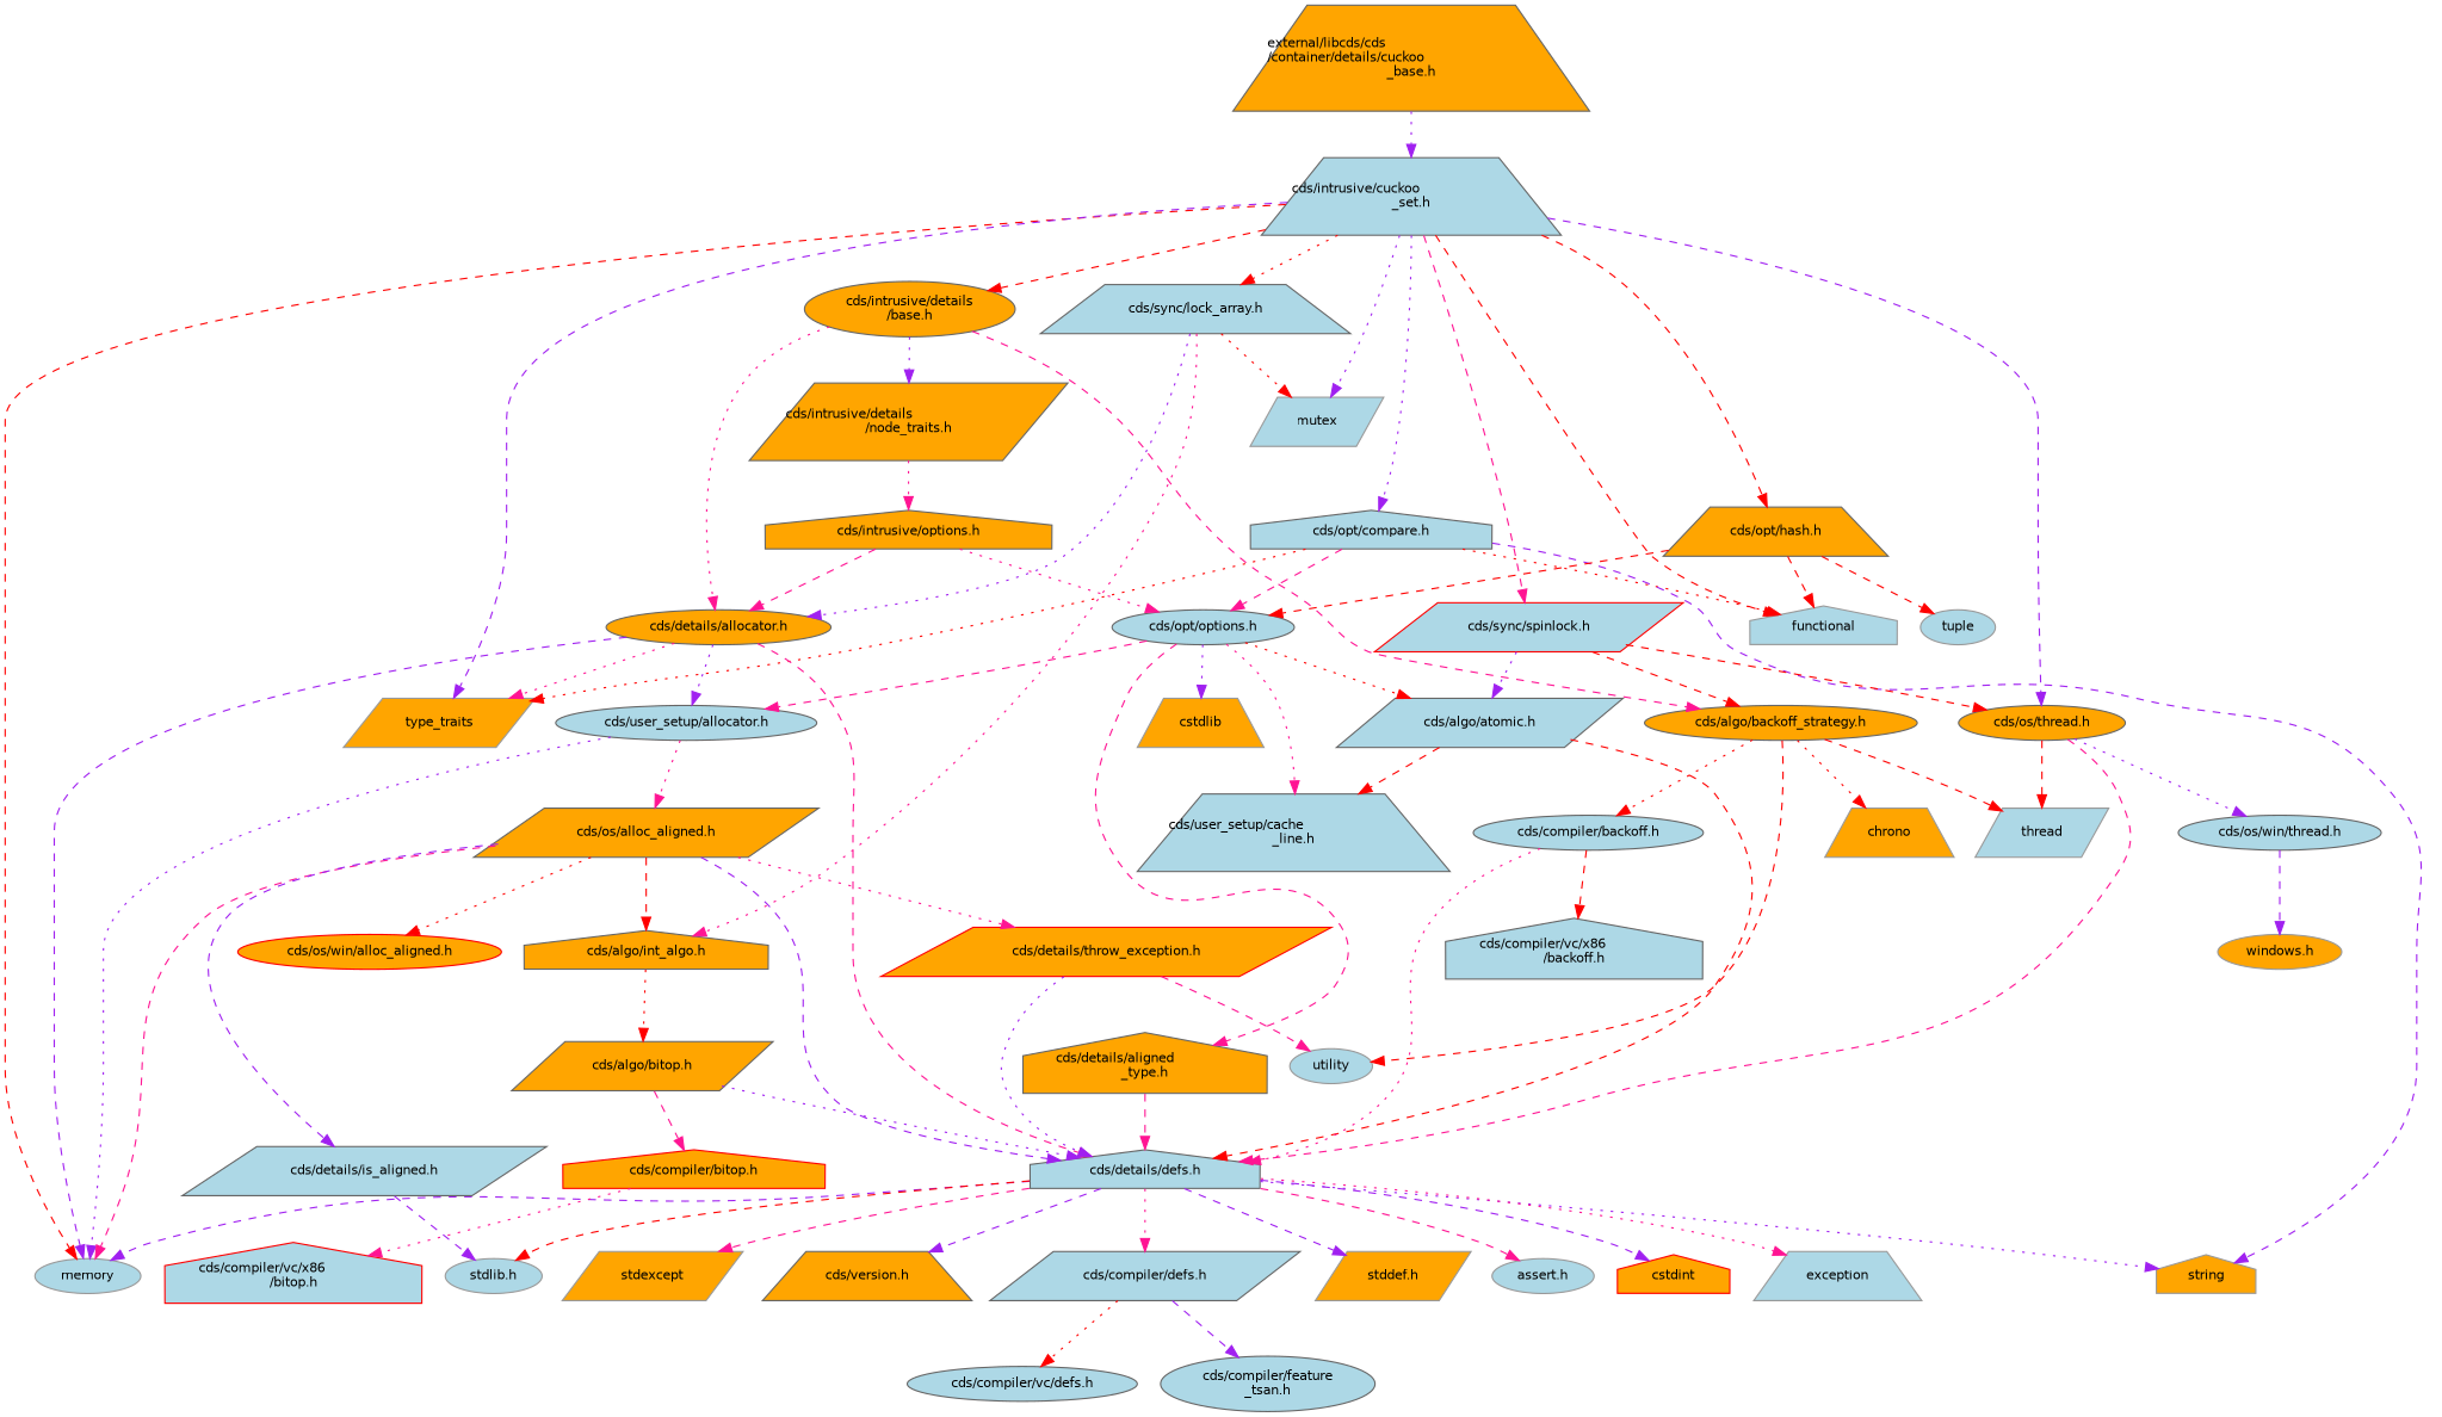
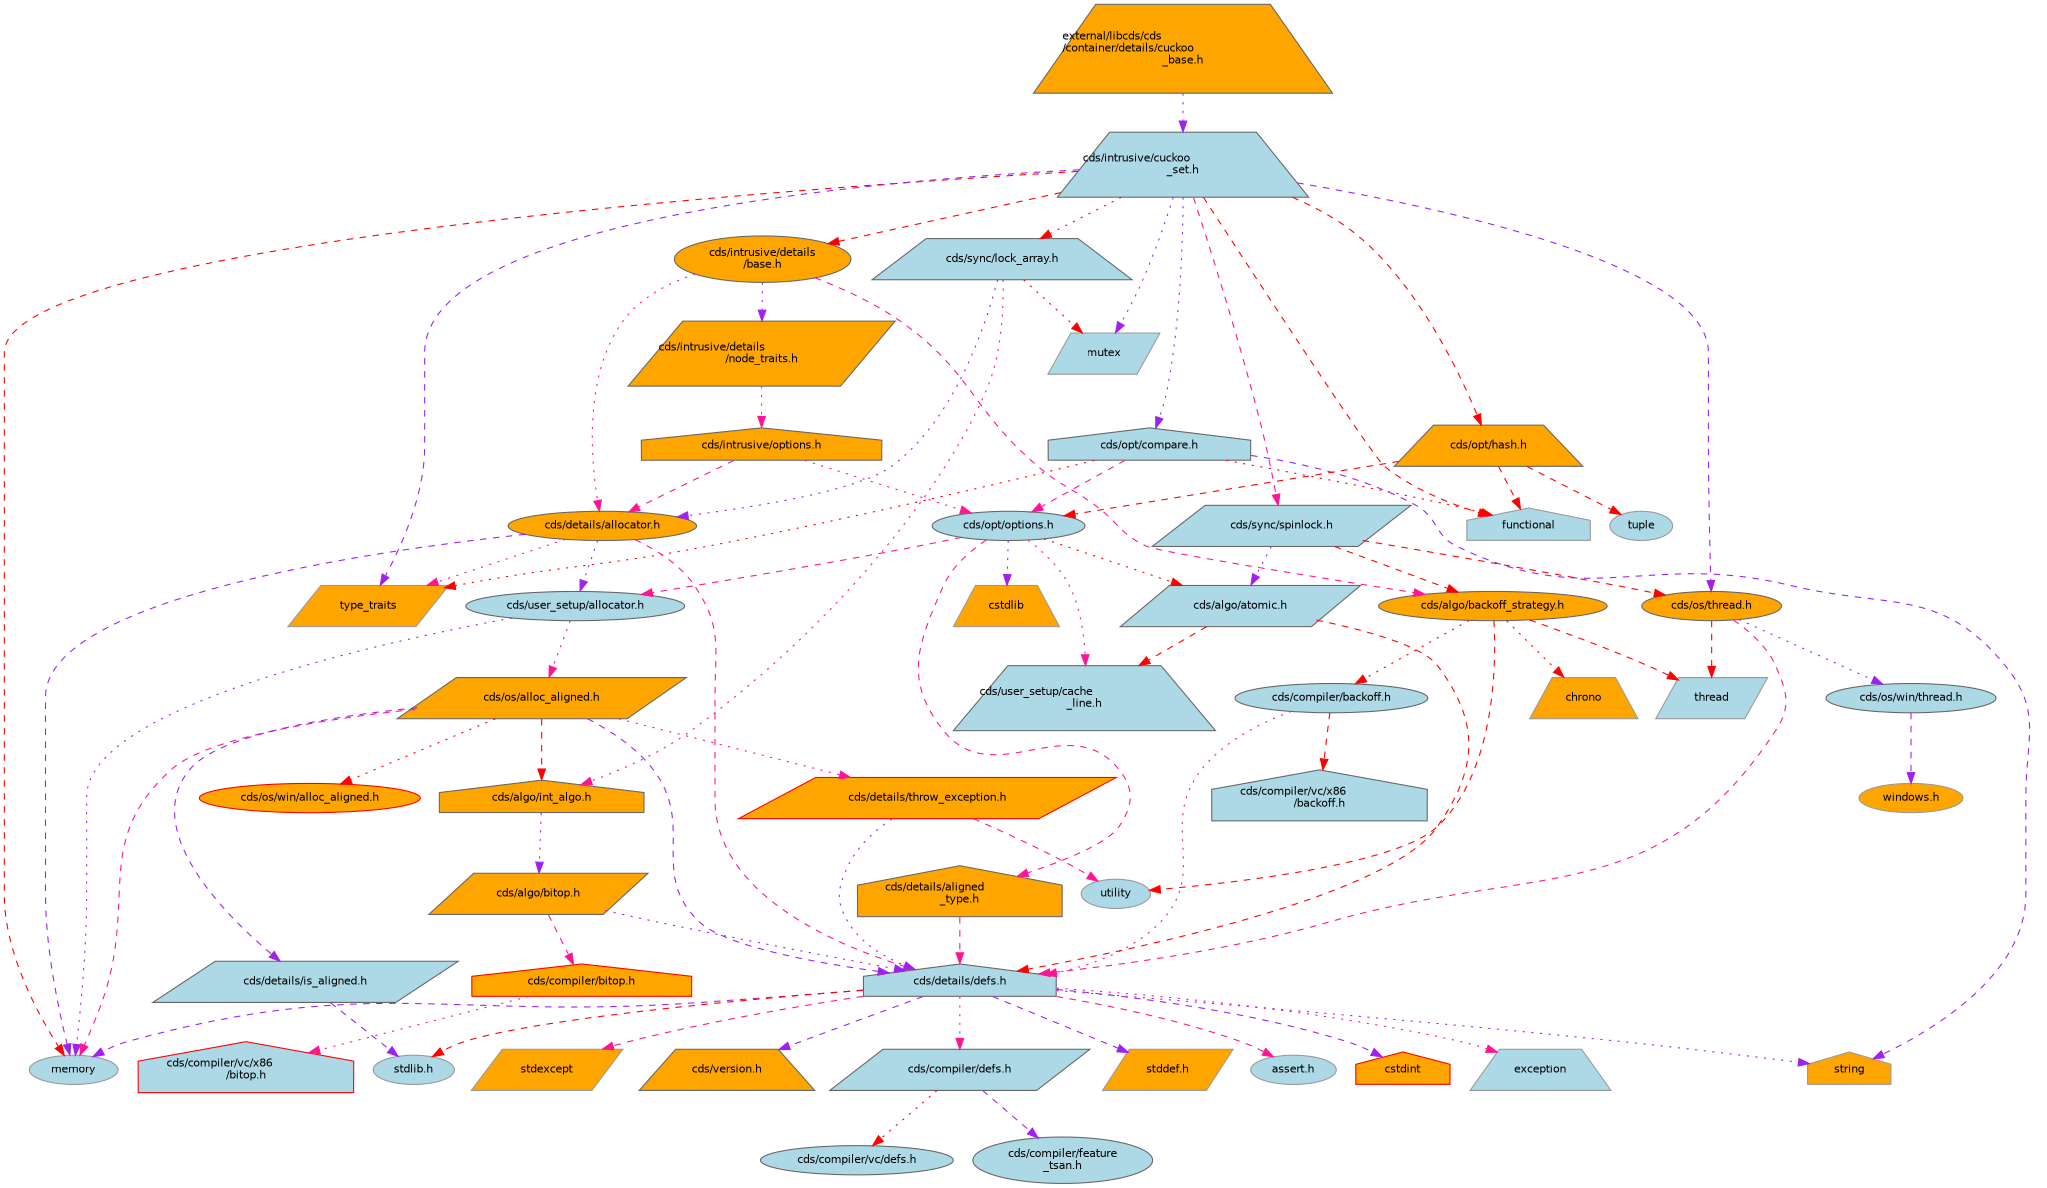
  digraph {
    node [color=grey40 fillcolor=lightblue fontname=Helvetica fontsize=10 shape=ellipse style=filled]
    edge [color=red fontname=Helvetica fontsize=10 labelfontname=Helvetica labelfontsize=10 style=dashed]
    n1 [color=gray40 fillcolor=orange fontcolor=black height=0.2 label="external/libcds/cds\l/container/details/cuckoo\l_base.h" shape=trapezium width=0.4]
    n2 [height=0.2 label="cds/intrusive/cuckoo\l_set.h" shape=trapezium width=0.4]
    n3 [color=grey60 height=0.2 label=memory width=0.4]
    n4 [color=grey60 fillcolor=orange height=0.2 label=type_traits shape=parallelogram width=0.4]
    n5 [color=grey60 height=0.2 label=mutex shape=parallelogram width=0.4]
    n6 [color=grey60 height=0.2 label=functional shape=house width=0.4]
    n7 [fillcolor=orange height=0.2 label="cds/intrusive/details\l/base.h" width=0.4]
    n8 [height=0.2 label="cds/opt/compare.h" shape=house width=0.4]
    n9 [fillcolor=orange height=0.2 label="cds/opt/hash.h" shape=trapezium width=0.4]
    n10 [height=0.2 label="cds/sync/lock_array.h" shape=trapezium width=0.4]
    n11 [fillcolor=orange height=0.2 label="cds/os/thread.h" width=0.4]
-   n12 [color=red height=0.2 label="cds/sync/spinlock.h" shape=parallelogram width=0.4]
+   n12 [height=0.2 label="cds/sync/spinlock.h" shape=parallelogram width=0.4]
    n13 [fillcolor=orange height=0.2 label="cds/intrusive/details\l/node_traits.h" shape=parallelogram width=0.4]
    n14 [fillcolor=orange height=0.2 label="cds/details/allocator.h" width=0.4]
    n15 [fillcolor=orange height=0.2 label="cds/algo/backoff_strategy.h" width=0.4]
    n16 [height=0.2 label="cds/opt/options.h" width=0.4]
    n17 [color=grey60 fillcolor=orange height=0.2 label=string shape=house width=0.4]
    n18 [color=grey60 height=0.2 label=tuple width=0.4]
    n19 [fillcolor=orange height=0.2 label="cds/algo/int_algo.h" shape=house width=0.4]
    n20 [height=0.2 label="cds/details/defs.h" shape=house width=0.4]
    n21 [color=grey60 height=0.2 label=thread shape=parallelogram width=0.4]
    n22 [height=0.2 label="cds/os/win/thread.h" width=0.4]
    n23 [height=0.2 label="cds/algo/atomic.h" shape=parallelogram width=0.4]
    n24 [fillcolor=orange height=0.2 label="cds/intrusive/options.h" shape=house width=0.4]
    n25 [height=0.2 label="cds/user_setup/allocator.h" width=0.4]
    n26 [color=grey60 height=0.2 label=utility width=0.4]
    n27 [color=grey60 fillcolor=orange height=0.2 label=chrono shape=trapezium width=0.4]
    n28 [height=0.2 label="cds/compiler/backoff.h" width=0.4]
    n29 [color=grey60 fillcolor=orange height=0.2 label=cstdlib shape=trapezium width=0.4]
    n30 [fillcolor=orange height=0.2 label="cds/details/aligned\l_type.h" shape=house width=0.4]
    n31 [height=0.2 label="cds/user_setup/cache\l_line.h" shape=trapezium width=0.4]
    n32 [fillcolor=orange height=0.2 label="cds/os/alloc_aligned.h" shape=parallelogram width=0.4]
    n33 [color=grey60 fillcolor=orange height=0.2 label="stddef.h" shape=parallelogram width=0.4]
    n34 [color=grey60 height=0.2 label="stdlib.h" width=0.4]
    n35 [color=grey60 height=0.2 label="assert.h" width=0.4]
    n36 [color=red fillcolor=orange height=0.2 label=cstdint shape=house width=0.4]
    n37 [color=grey60 height=0.2 label=exception shape=trapezium width=0.4]
    n38 [color=grey60 fillcolor=orange height=0.2 label=stdexcept shape=parallelogram width=0.4]
    n39 [fillcolor=orange height=0.2 label="cds/version.h" shape=trapezium width=0.4]
    n40 [height=0.2 label="cds/compiler/defs.h" shape=parallelogram width=0.4]
    n41 [height=0.2 label="cds/compiler/vc/defs.h" width=0.4]
    n42 [height=0.2 label="cds/compiler/feature\l_tsan.h" width=0.4]
    n43 [color=red fillcolor=orange height=0.2 label="cds/os/win/alloc_aligned.h" width=0.4]
    n44 [height=0.2 label="cds/details/is_aligned.h" shape=parallelogram width=0.4]
    n45 [color=red fillcolor=orange height=0.2 label="cds/details/throw_exception.h" shape=parallelogram width=0.4]
    n46 [fillcolor=orange height=0.2 label="cds/algo/bitop.h" shape=parallelogram width=0.4]
    n47 [color=red fillcolor=orange height=0.2 label="cds/compiler/bitop.h" shape=house width=0.4]
    n48 [color=red height=0.2 label="cds/compiler/vc/x86\l/bitop.h" shape=house width=0.4]
    n49 [height=0.2 label="cds/compiler/vc/x86\l/backoff.h" shape=house width=0.4]
    n50 [color=grey60 fillcolor=orange height=0.2 label="windows.h" width=0.4]
    n1 -> n2 [color=purple style=dotted]
    n2 -> n3
    n2 -> n4 [color=purple]
    n2 -> n5 [color=purple style=dotted]
    n2 -> n6
    n2 -> n7
    n2 -> n8 [color=purple style=dotted]
    n2 -> n9
    n2 -> n10 [style=dotted]
    n2 -> n11 [color=purple]
    n2 -> n12 [color=deeppink]
    n7 -> n13 [color=purple style=dotted]
    n7 -> n14 [color=deeppink style=dotted]
    n7 -> n15 [color=deeppink]
    n8 -> n4 [style=dotted]
    n8 -> n6 [style=dotted]
    n8 -> n16 [color=deeppink]
    n8 -> n17 [color=purple]
    n9 -> n6
    n9 -> n16
    n9 -> n18
    n10 -> n5 [style=dotted]
    n10 -> n14 [color=purple style=dotted]
    n10 -> n19 [color=deeppink style=dotted]
    n11 -> n20 [color=deeppink]
    n11 -> n21
    n11 -> n22 [color=purple style=dotted]
    n12 -> n11
    n12 -> n15
    n12 -> n23 [color=purple style=dotted]
    n13 -> n24 [color=deeppink style=dotted]
    n14 -> n3 [color=purple]
    n14 -> n4 [color=deeppink style=dotted]
    n14 -> n20 [color=deeppink]
    n14 -> n25 [color=purple style=dotted]
    n15 -> n21
    n15 -> n26
    n15 -> n27 [style=dotted]
    n15 -> n28 [style=dotted]
    n16 -> n23 [style=dotted]
    n16 -> n25 [color=deeppink]
    n16 -> n29 [color=purple style=dotted]
    n16 -> n30 [color=deeppink]
    n16 -> n31 [color=deeppink style=dotted]
-   n19 -> n46 [style=dotted]
+   n19 -> n46 [color=purple style=dotted]
    n20 -> n3 [color=purple]
    n20 -> n17 [color=purple style=dotted]
    n20 -> n33 [color=purple]
    n20 -> n34
    n20 -> n35 [color=deeppink]
    n20 -> n36 [color=purple]
    n20 -> n37 [color=deeppink style=dotted]
    n20 -> n38 [color=deeppink]
    n20 -> n39 [color=purple]
    n20 -> n40 [color=deeppink style=dotted]
    n22 -> n50 [color=purple]
    n23 -> n20
    n23 -> n31
    n24 -> n14 [color=deeppink]
    n24 -> n16 [color=deeppink style=dotted]
    n25 -> n3 [color=purple style=dotted]
    n25 -> n32 [color=deeppink style=dotted]
    n28 -> n20 [color=deeppink style=dotted]
    n28 -> n49
    n30 -> n20 [color=deeppink]
    n32 -> n3 [color=deeppink]
    n32 -> n19
    n32 -> n20 [color=purple]
    n32 -> n43 [style=dotted]
    n32 -> n44 [color=purple]
    n32 -> n45 [color=deeppink style=dotted]
    n40 -> n41 [style=dotted]
    n40 -> n42 [color=purple]
    n44 -> n34 [color=purple]
    n45 -> n20 [color=purple style=dotted]
    n45 -> n26 [color=deeppink]
    n46 -> n20 [color=purple style=dotted]
    n46 -> n47 [color=deeppink]
    n47 -> n48 [color=deeppink style=dotted]
  }
